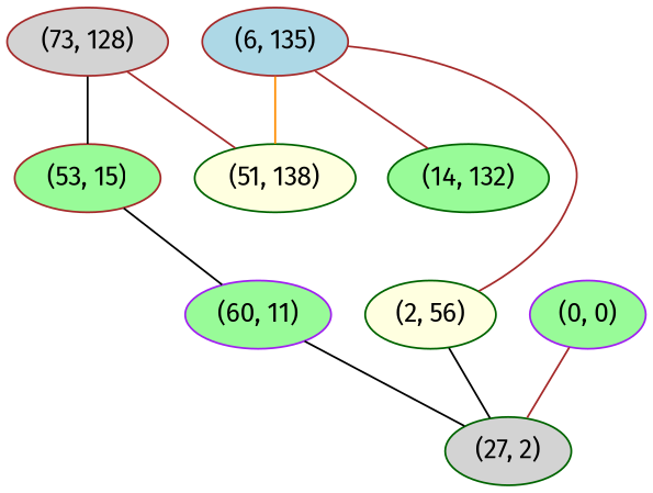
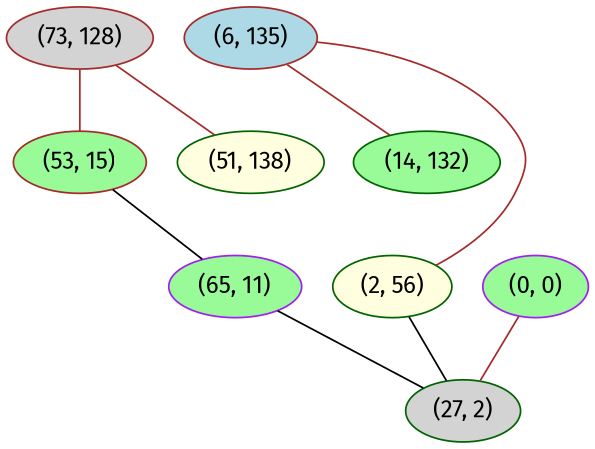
  graph {
    fontname="Fira Sans"
    node [color=darkgreen fillcolor=palegreen fontname="Fira Sans" style=filled]
    edge [color=black fontname="Fira Sans" weight=1]
    "(73, 128)" [color=brown fillcolor=lightgrey]
    "(53, 15)" [color=brown]
    "(51, 138)" [fillcolor=lightyellow]
-   "(60, 11)" [color=purple]
+   "(60, 11)" [color=purple label="(65, 11)"]
    "(27, 2)" [fillcolor=lightgrey]
    "(6, 135)" [color=brown fillcolor=lightblue]
    "(14, 132)"
    "(2, 56)" [fillcolor=lightyellow]
    "(0, 0)" [color=purple]
-   "(73, 128)" -- "(53, 15)"
+   "(73, 128)" -- "(53, 15)" [color=brown]
    "(73, 128)" -- "(51, 138)" [color=brown]
    "(53, 15)" -- "(60, 11)"
    "(60, 11)" -- "(27, 2)" [weight=3]
-   "(6, 135)" -- "(51, 138)" [color=darkorange weight=3]
    "(6, 135)" -- "(14, 132)" [color=brown]
    "(6, 135)" -- "(2, 56)" [color=brown]
    "(2, 56)" -- "(27, 2)"
    "(0, 0)" -- "(27, 2)" [color=brown weight=4]
  }
